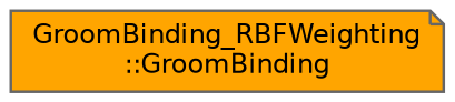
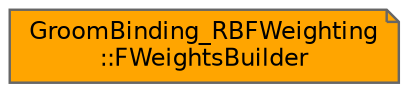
  digraph {
    rankdir=LR
-   n1 [color=grey40 fillcolor=orange fontname=Helvetica fontsize=10 height=0.2 label="GroomBinding_RBFWeighting\l::GroomBinding" shape=note style=filled width=0.4]
+   n1 [color=grey40 fillcolor=orange fontname=Helvetica fontsize=10 height=0.2 label="GroomBinding_RBFWeighting\l::FWeightsBuilder" shape=note style=filled width=0.4]
  }
